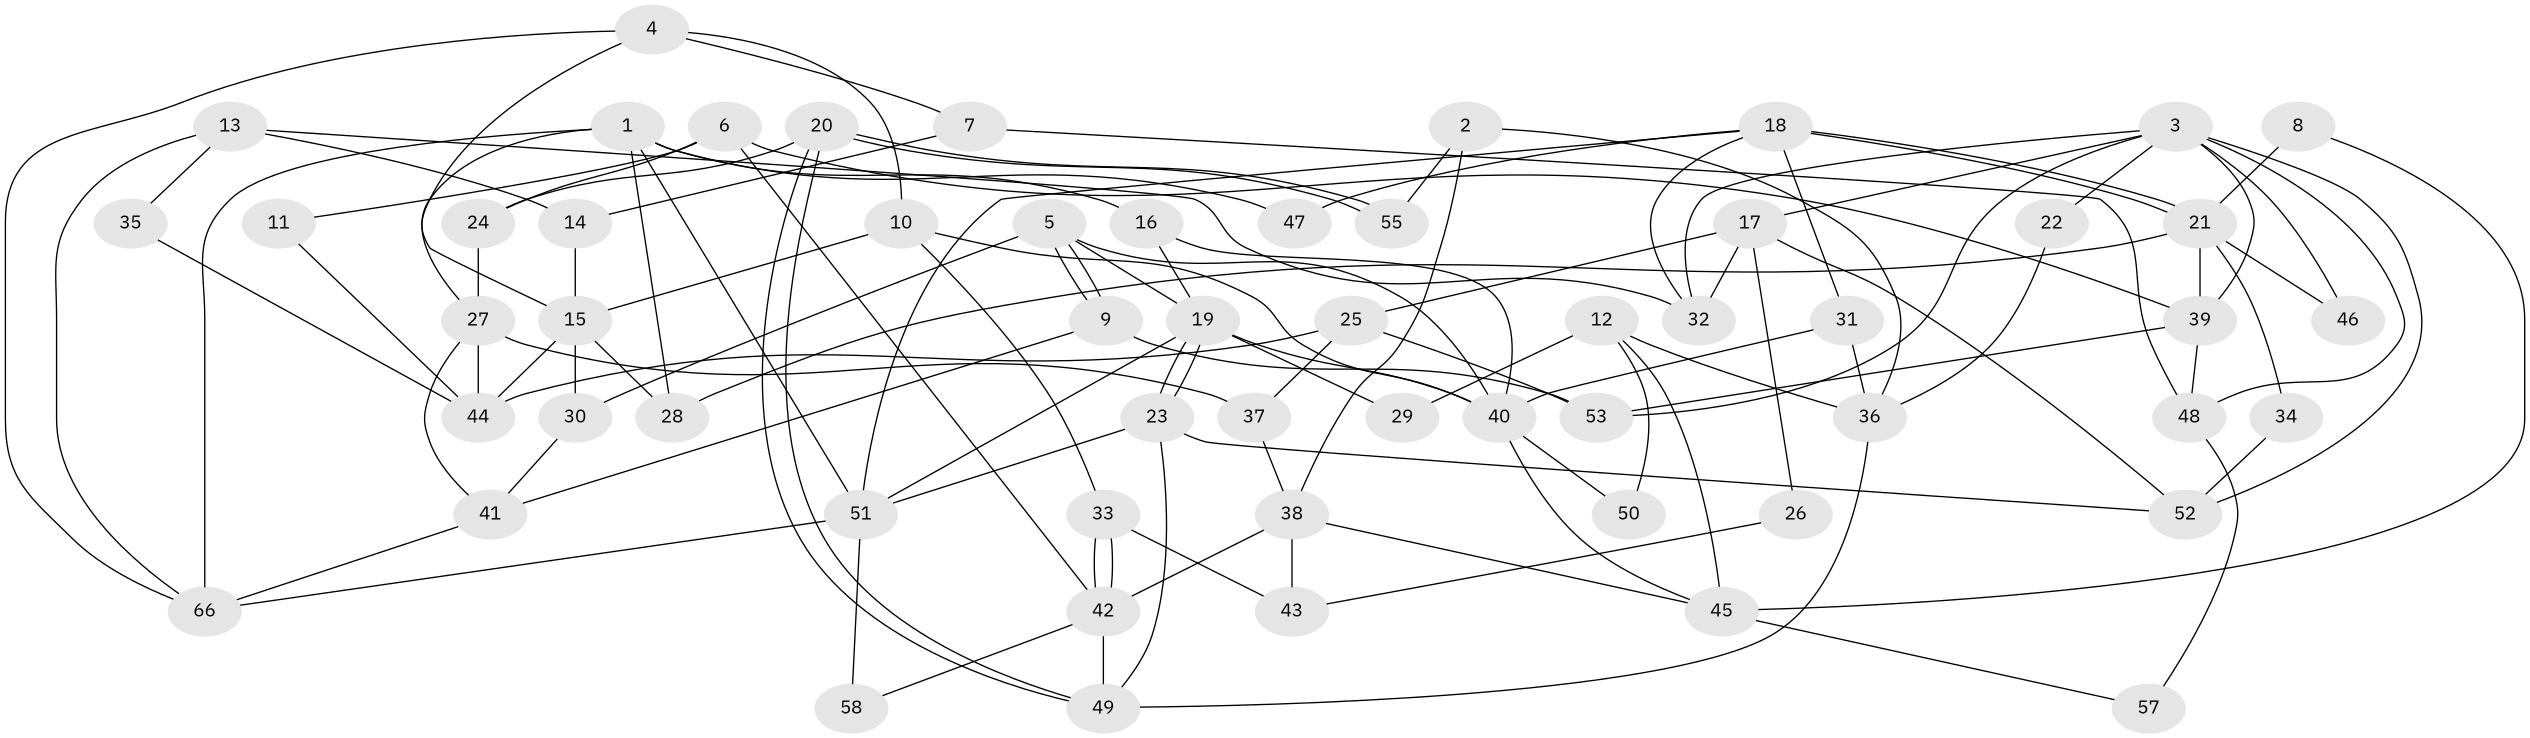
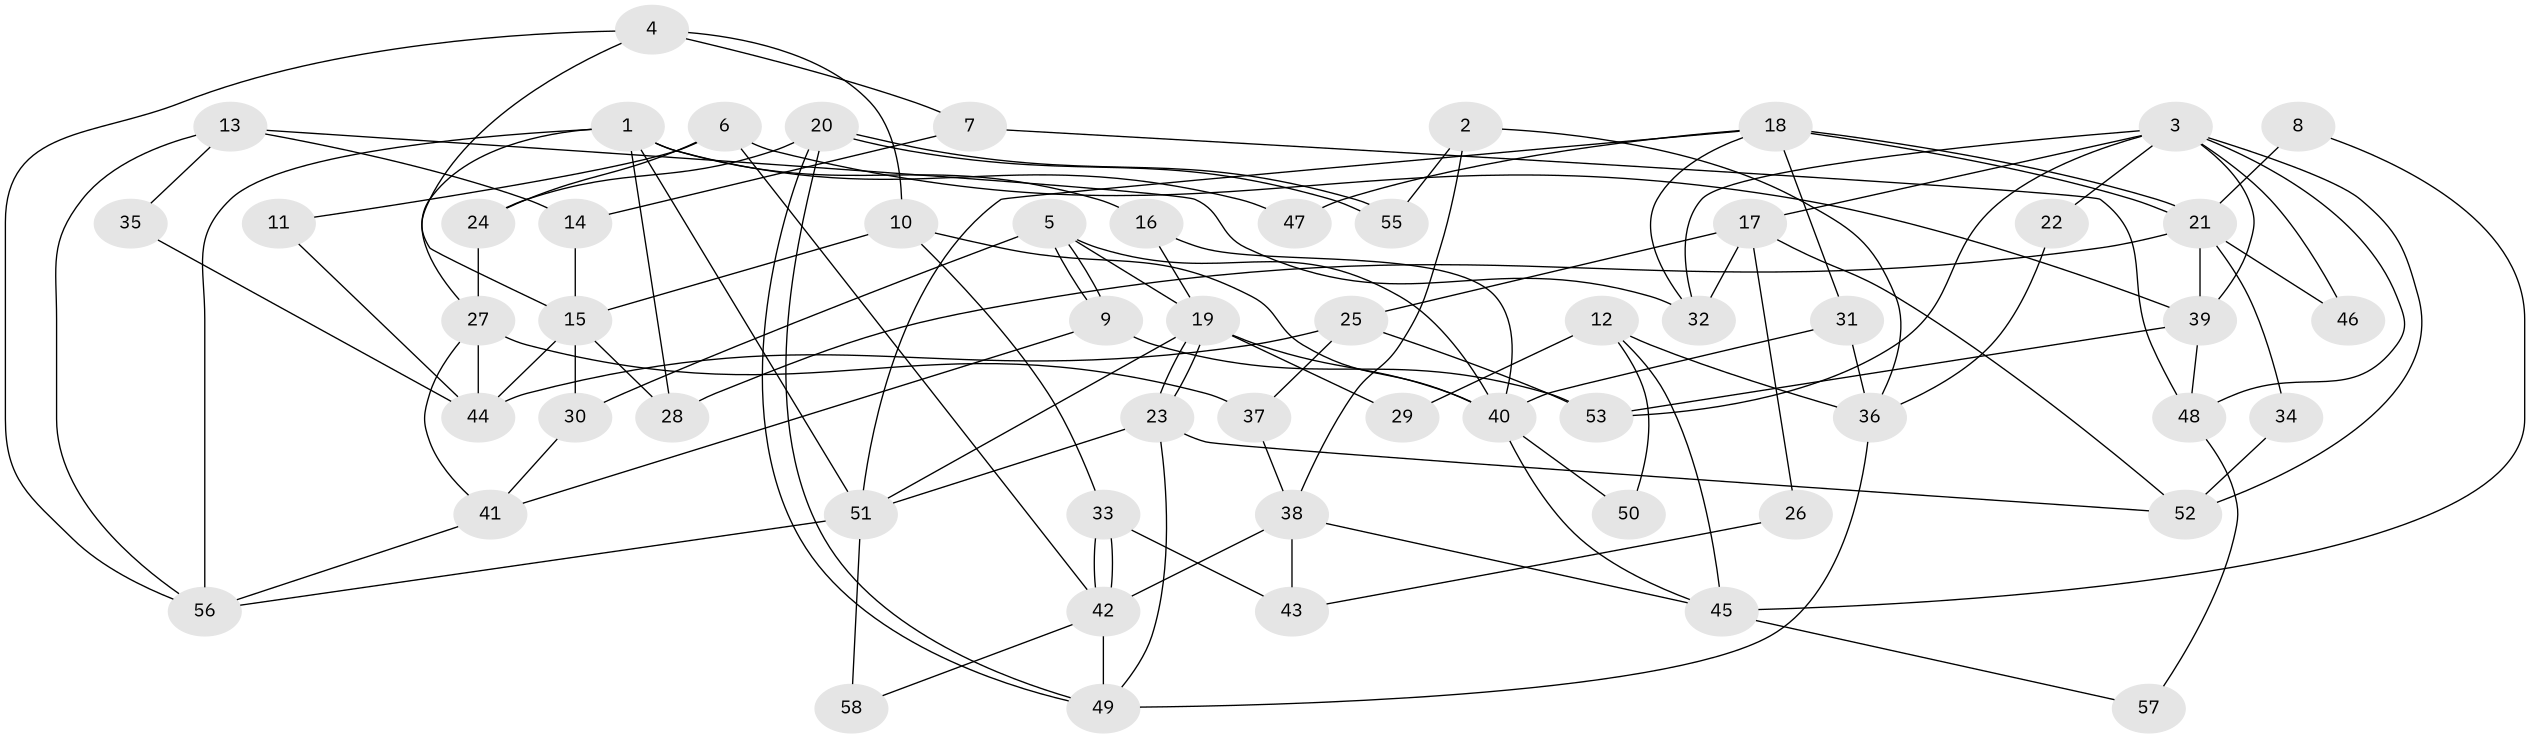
  graph {
    fontname="IBM Plex Sans"
    node [color=gray90 fontname="IBM Plex Sans" style=filled]
    edge [fontname="IBM Plex Sans"]
    1
    16
    27
    28
    47
    51
-   56 [label=66]
+   56
    19
    40
    41
    44
    37
    58
    2
    36
    38
    55
    49
    42
    45
    43
    3
    17
    22
    32
    39
    46
    48
    53
    52
    8
    21
    25
    26
    57
    4
    7
    10
    15
    14
    33
    30
    5
    9
    29
    23
    50
    6
    11
    24
    34
    12
    13
    35
    18
    31
    20
    1 -- 16
    1 -- 27
    1 -- 28
    1 -- 47
    1 -- 51
    1 -- 56
    16 -- 19
    16 -- 40
    27 -- 41
    27 -- 44
    27 -- 37
    51 -- 56
    51 -- 58
    19 -- 51
    19 -- 40
    19 -- 29
    19 -- 23
    19 -- 23
    40 -- 45
    40 -- 50
    41 -- 56
    37 -- 38
    2 -- 36
    2 -- 38
    2 -- 55
    36 -- 49
    38 -- 42
    38 -- 45
    38 -- 43
    42 -- 58
    42 -- 49
    45 -- 57
    3 -- 17
    3 -- 22
    3 -- 32
    3 -- 39
    3 -- 46
    3 -- 48
    3 -- 53
    3 -- 52
    17 -- 32
    17 -- 52
    17 -- 25
    17 -- 26
    22 -- 36
    39 -- 48
    39 -- 53
    48 -- 57
    8 -- 45
    8 -- 21
    21 -- 28
    21 -- 39
    21 -- 46
    21 -- 34
    25 -- 44
    25 -- 37
    25 -- 53
    26 -- 43
    4 -- 56
    4 -- 7
    4 -- 10
    4 -- 15
    7 -- 48
    7 -- 14
    10 -- 40
    10 -- 15
    10 -- 33
    15 -- 28
    15 -- 44
    15 -- 30
    14 -- 15
    33 -- 42
    33 -- 42
    33 -- 43
    30 -- 41
    5 -- 19
    5 -- 40
    5 -- 30
    5 -- 9
    5 -- 9
    9 -- 41
    9 -- 53
    23 -- 51
    23 -- 49
    23 -- 52
    6 -- 42
    6 -- 39
    6 -- 11
    6 -- 24
    11 -- 44
    24 -- 27
    34 -- 52
    12 -- 36
    12 -- 45
    12 -- 29
    12 -- 50
    13 -- 56
    13 -- 32
    13 -- 14
    13 -- 35
    35 -- 44
    18 -- 47
    18 -- 51
    18 -- 32
    18 -- 21
    18 -- 21
    18 -- 31
    31 -- 40
    31 -- 36
    20 -- 55
    20 -- 55
    20 -- 49
    20 -- 49
    20 -- 24
  }
